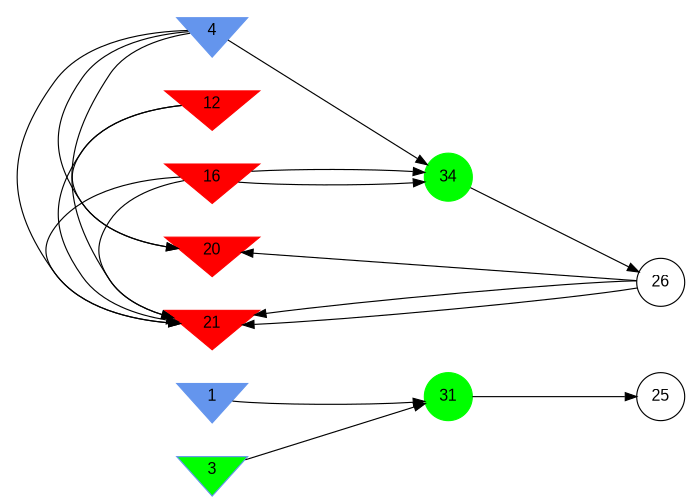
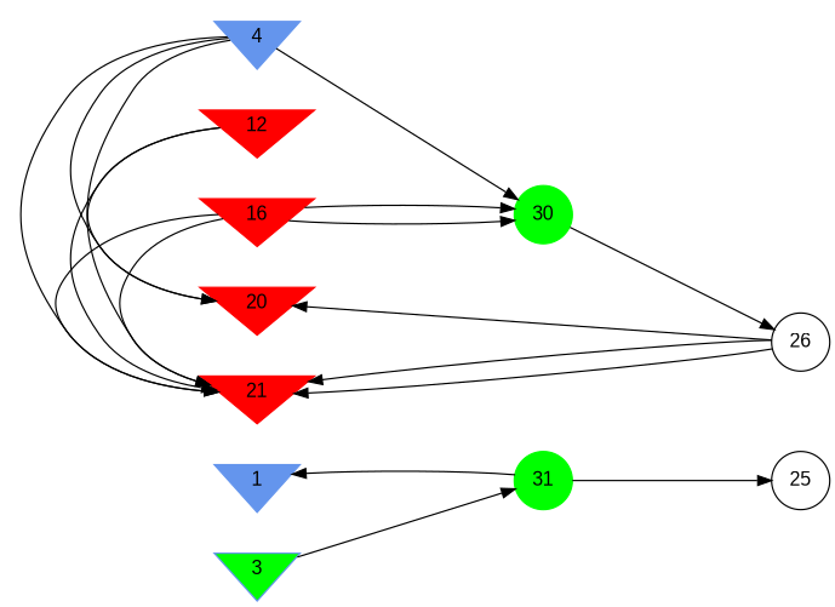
  digraph {
    fontname="Liberation Sans"
    rankdir=LR
    ranksep=2.0
    node [color=red fontname="Liberation Sans" shape=invtriangle style=filled]
    edge [fontname="Liberation Sans"]
    1 [color=cornflowerblue]
    3 [color=cornflowerblue fillcolor=green]
    4 [color=cornflowerblue]
    12
    16
    20
    21
    25 [color=black shape=circle style=""]
    26 [color=black shape=circle style=""]
-   30 [color=green shape=circle label=34]
+   30 [color=green shape=circle]
    31 [color=green shape=circle]
    subgraph sub_1 {
      rank=same
      1
      3
      4
      12
      16
      20
      21
    }
    subgraph sub_2 {
      rank=same
      25
      26
    }
    subgraph sub_3 {
      rank=same
      30
      31
    }
-   1 -> 31
+   31 -> 1
    3 -> 31
    4 -> 20
    4 -> 21
    4 -> 21
    4 -> 30
    12 -> 20
    12 -> 21
    16 -> 21
    16 -> 21
    16 -> 30
    16 -> 30
    26 -> 20
    26 -> 21
    26 -> 21
    30 -> 26
    31 -> 25
  }
